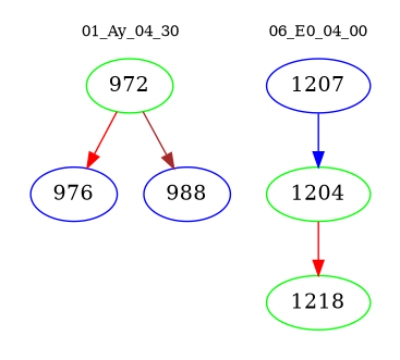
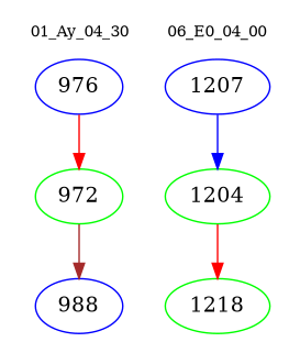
  digraph {
    node [color=blue]
    edge [color=red]
    n1 [label=976]
    n2 [color=green label=972]
    n3 [label=988]
    n4 [label=1207]
    n5 [color=green label=1204]
    n6 [color=green label=1218]
    subgraph cluster_1 {
      color=white
      fontsize=10
      label="01_Ay_04_30"
      n1
      n2
      n3
    }
    subgraph cluster_2 {
      color=white
      fontsize=10
      label="06_E0_04_00"
      n4
      n5
      n6
    }
-   n2 -> n1
+   n1 -> n2
    n2 -> n3 [color=brown]
    n4 -> n5 [color=blue]
    n5 -> n6
  }
